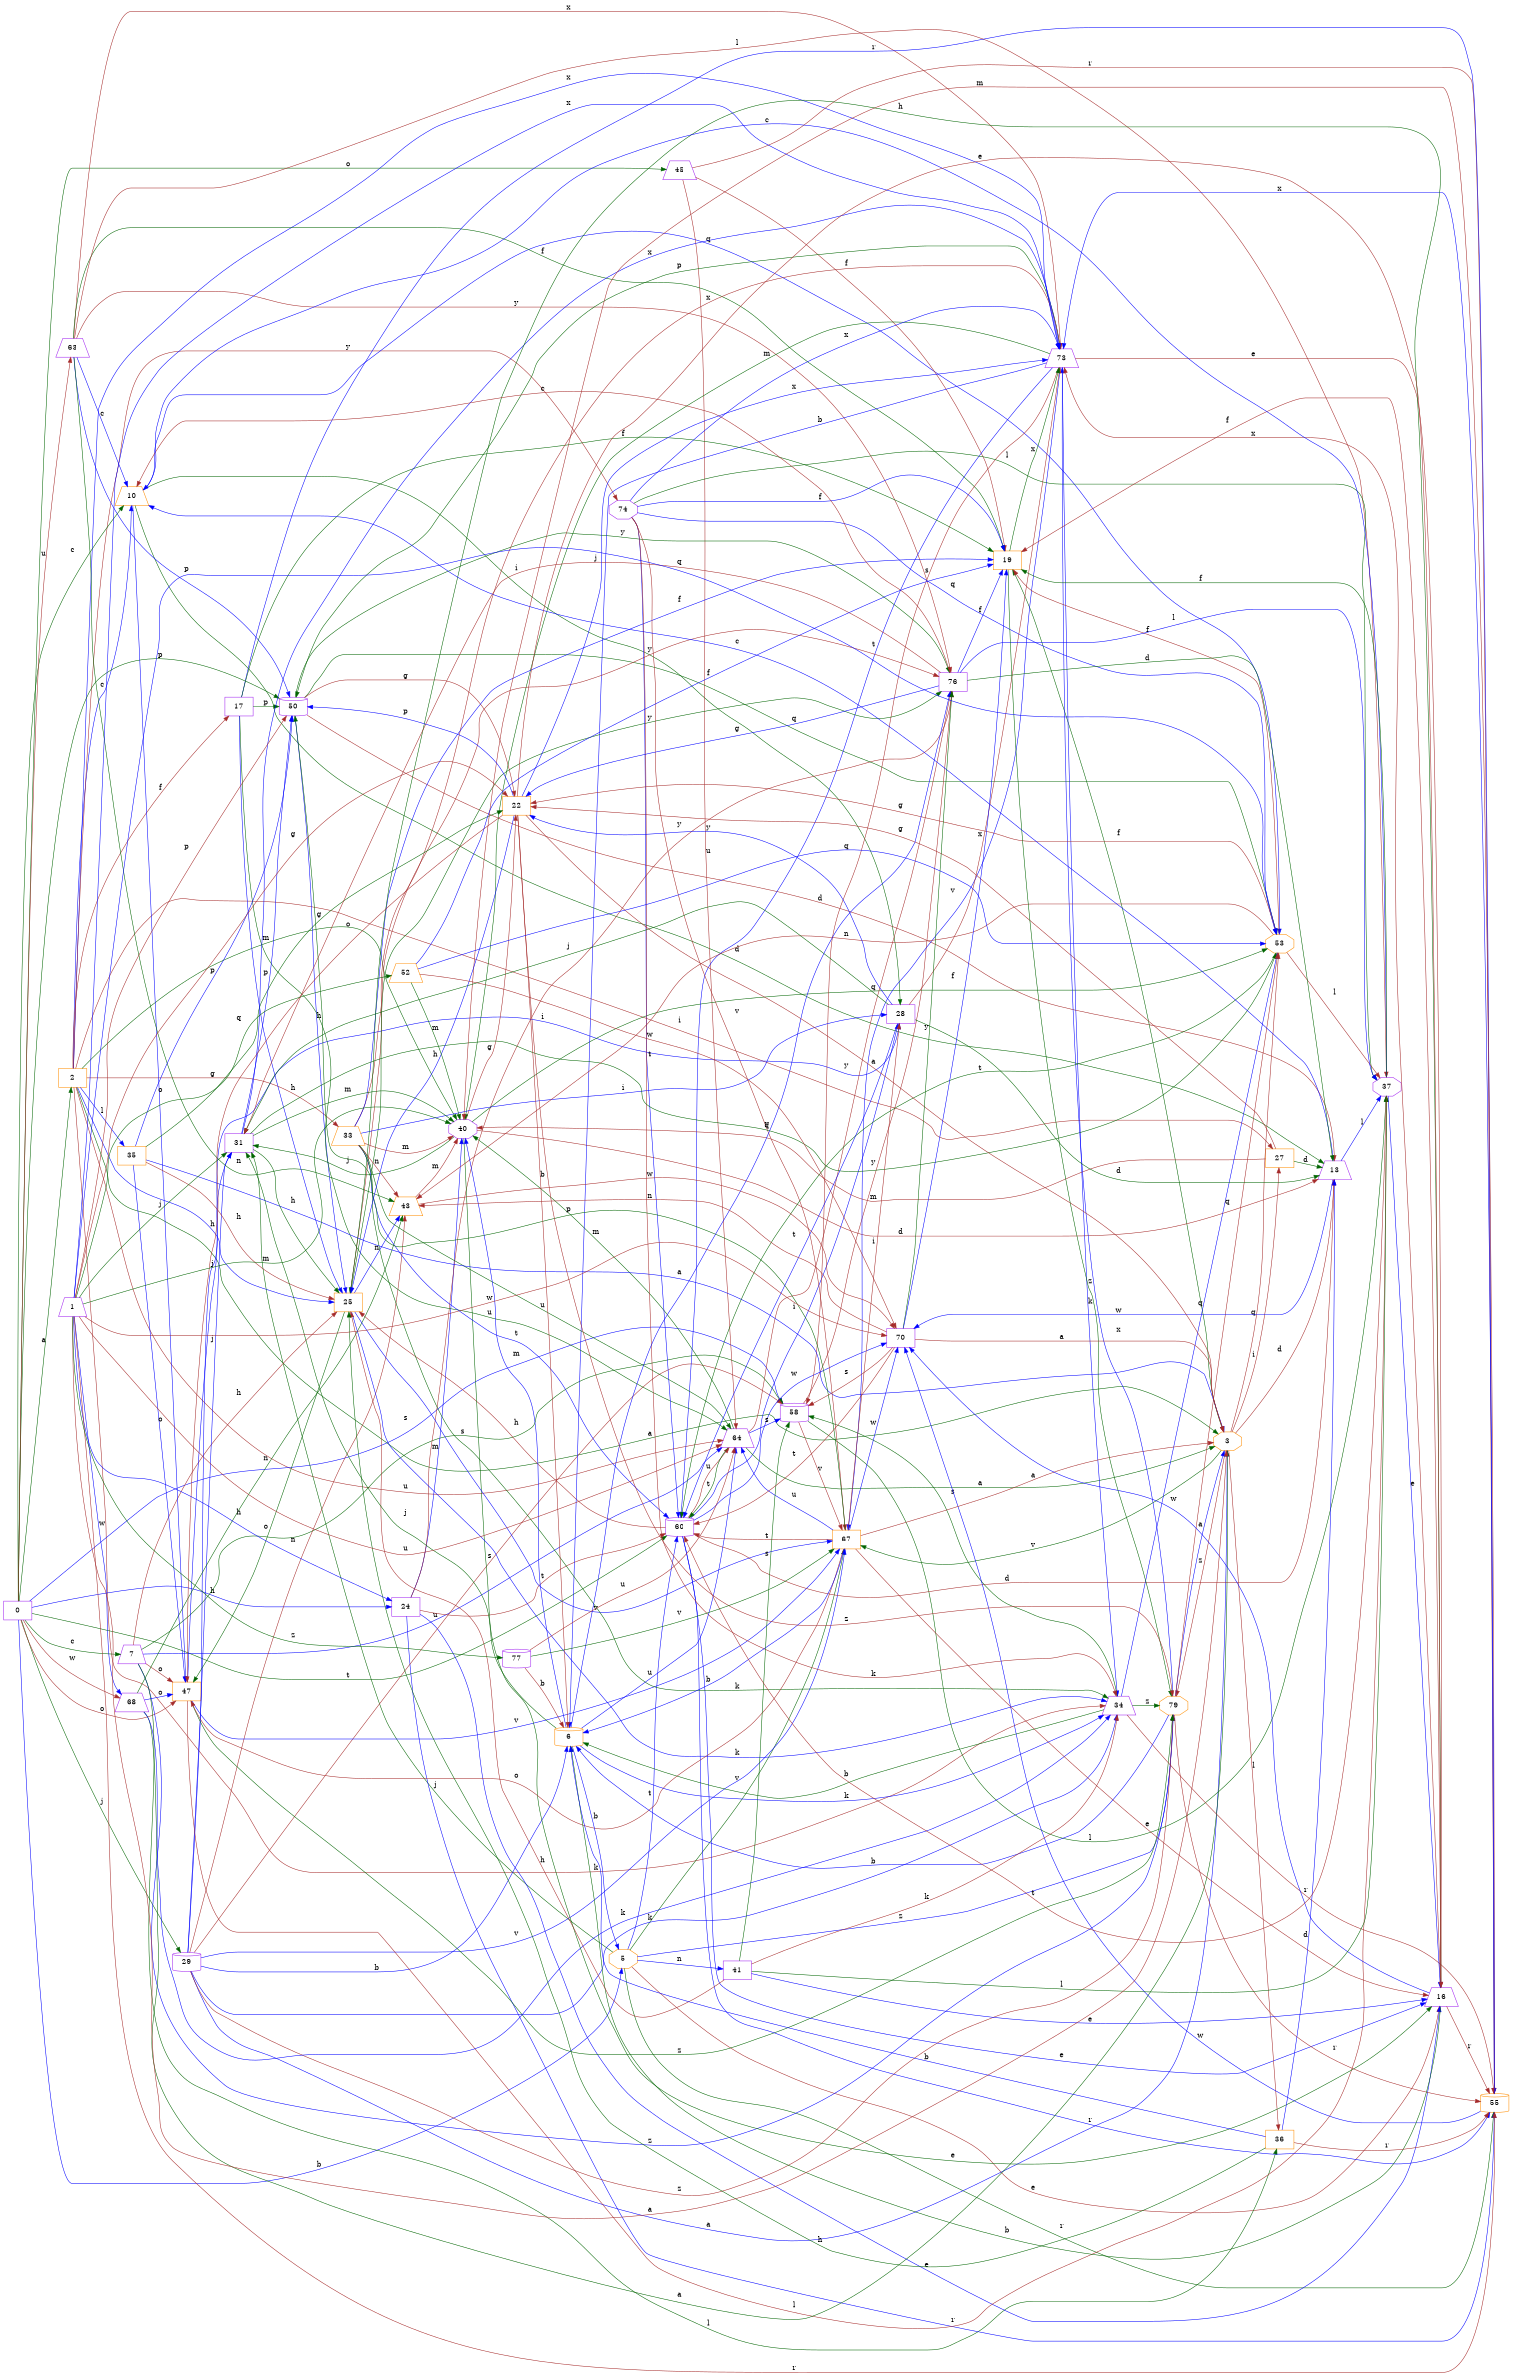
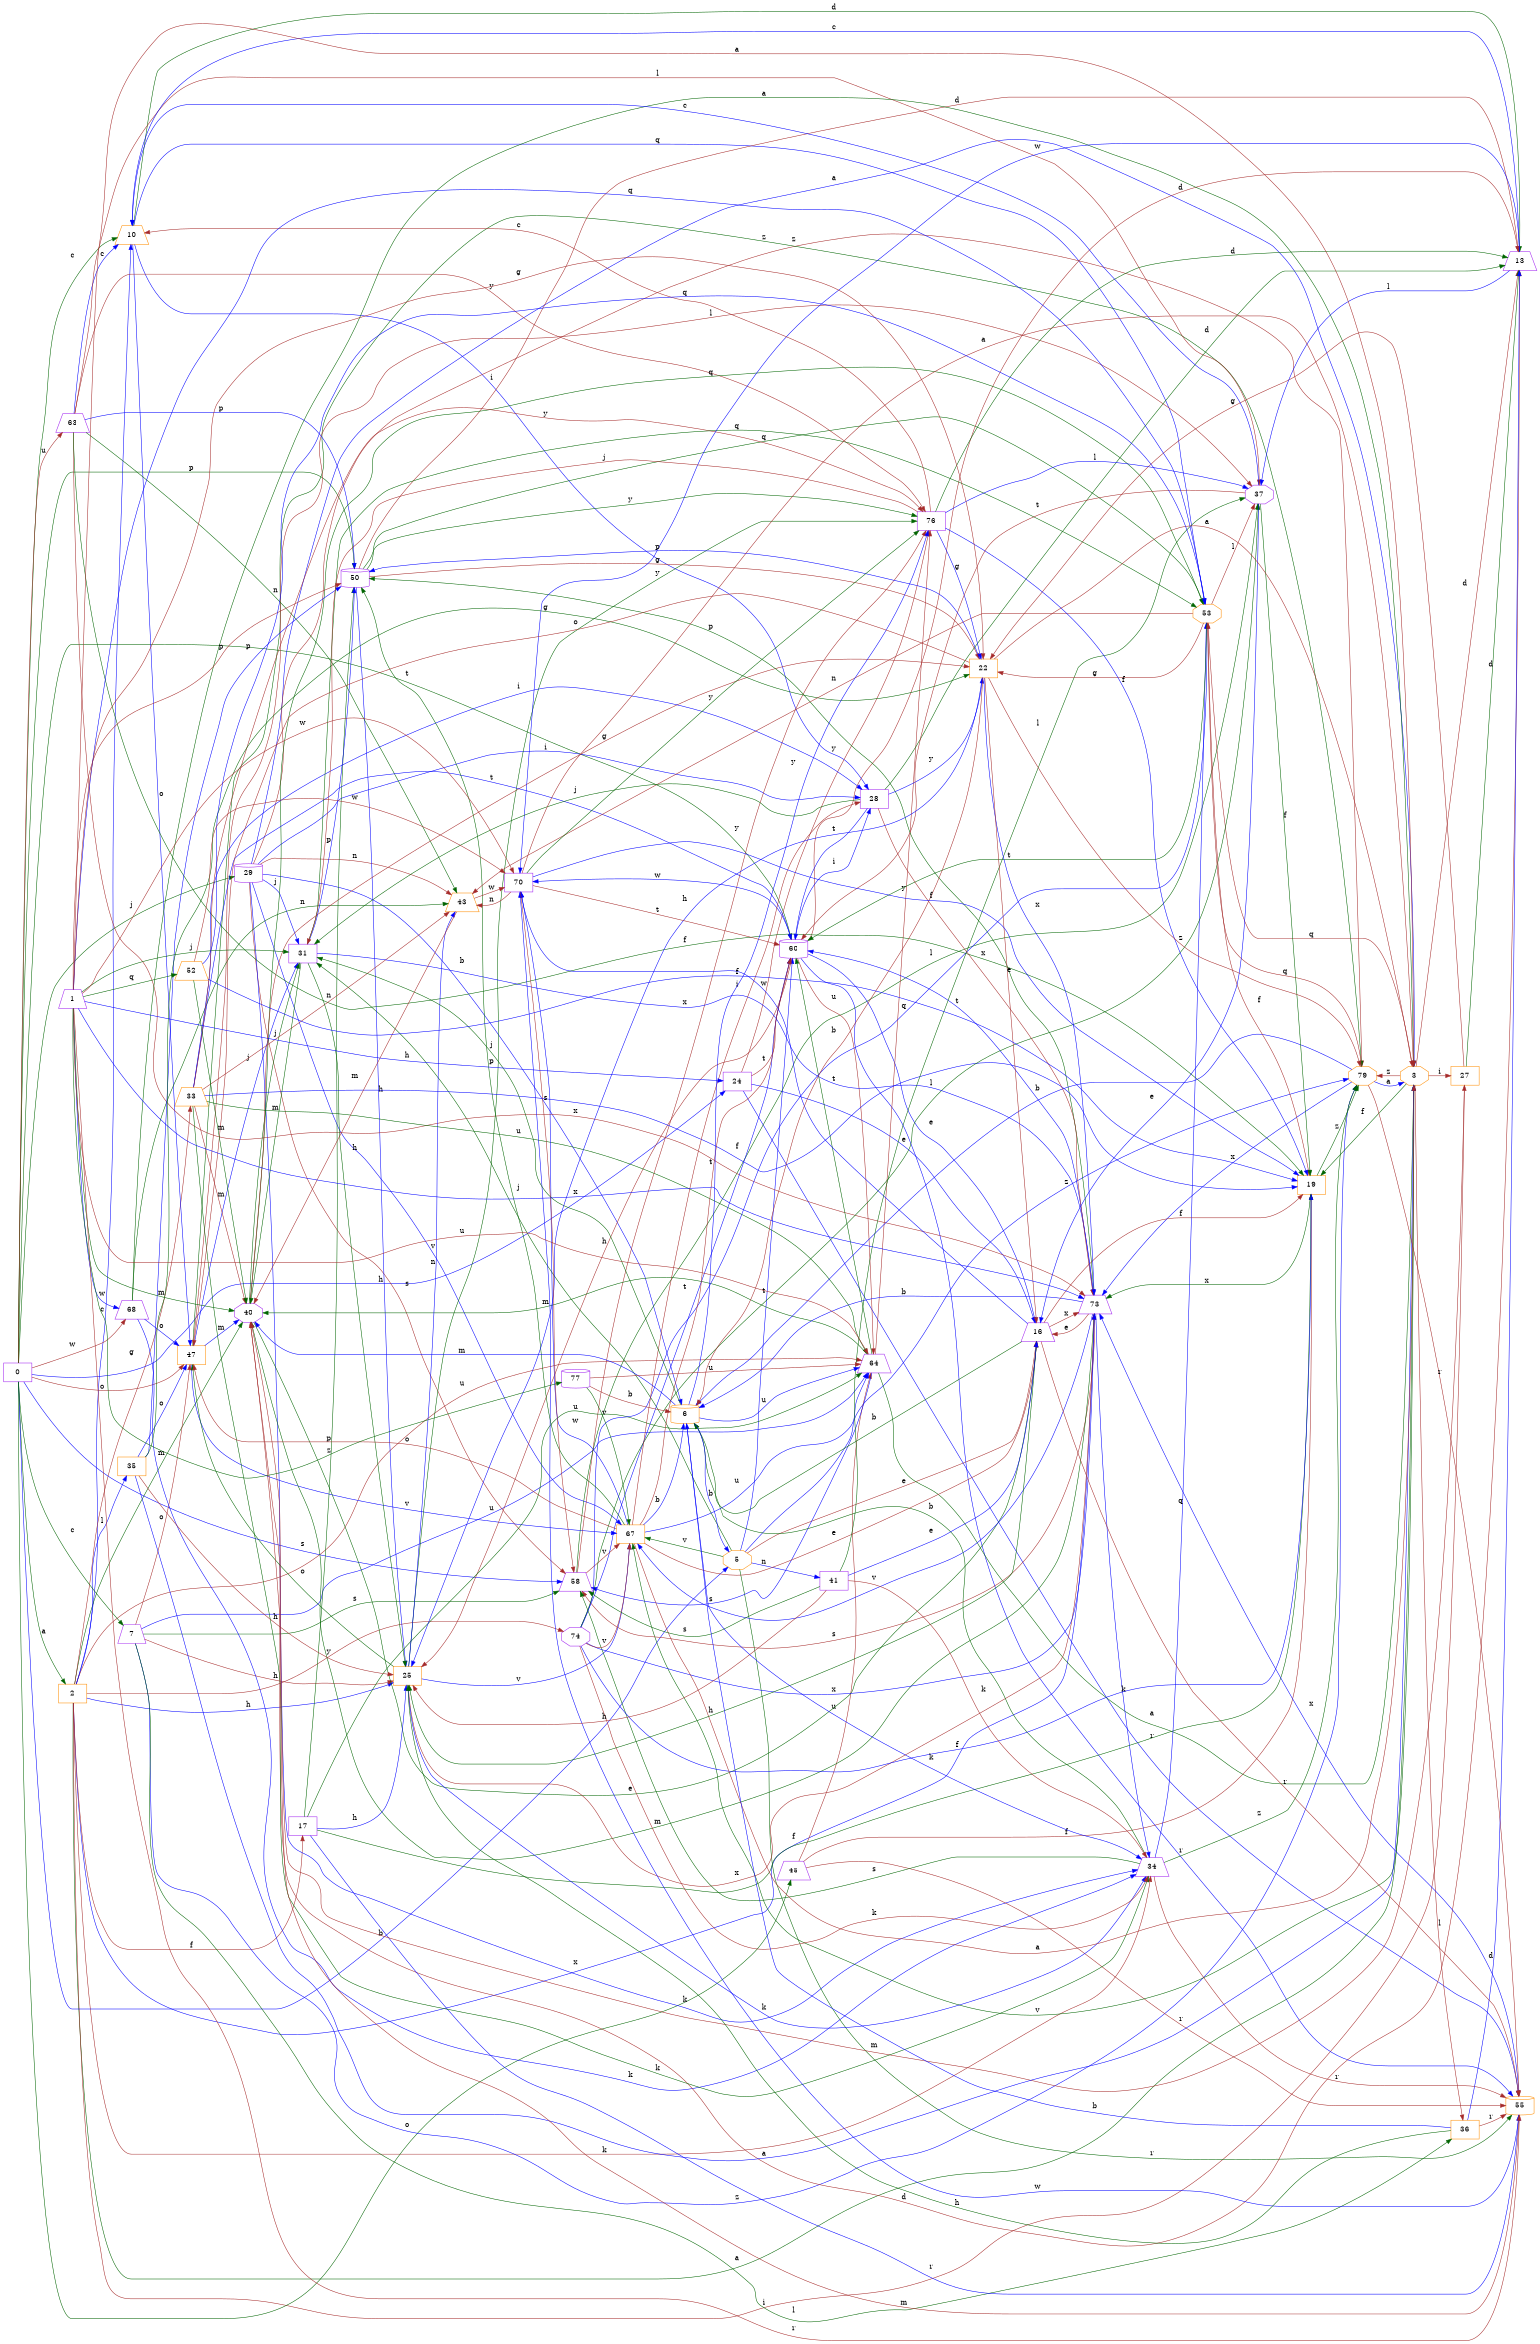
  strict digraph {
    rankdir=LR
    node [color=purple shape=box]
    edge [color=blue]
    2 [color=darkorange]
    0
    5 [color=darkorange shape=octagon]
    7 [shape=trapezium]
    10 [color=darkorange shape=trapezium]
    24
    29 [shape=cylinder]
    45 [shape=trapezium]
    47 [color=darkorange]
    50 [shape=cylinder]
-   58 [shape=cylinder]
+   58 [shape=trapezium]
    60 [shape=cylinder]
    63 [shape=trapezium]
    68 [shape=trapezium]
    3 [color=darkorange shape=octagon]
    40 [shape=octagon]
    64 [shape=trapezium]
    73 [shape=trapezium]
    17
    25 [color=darkorange]
    27 [color=darkorange]
    33 [color=darkorange shape=trapezium]
    34 [shape=trapezium]
    35 [color=darkorange]
    74 [shape=octagon]
    31
    55 [color=darkorange shape=cylinder]
    67 [color=darkorange]
    79 [color=darkorange shape=octagon]
    16 [shape=trapezium]
    41
    36 [color=darkorange]
    53 [color=darkorange shape=octagon]
    13 [shape=trapezium]
    28
    76
    6 [color=darkorange shape=cylinder]
    43 [color=darkorange shape=trapezium]
    19 [color=darkorange]
    37 [shape=octagon]
    22 [color=darkorange]
    70
    1 [shape=trapezium]
    52 [color=darkorange shape=trapezium]
    77 [shape=cylinder]
    2 -> 10 [label=c]
    2 -> 3 [color=darkgreen label=a]
    2 -> 40 [color=darkgreen label=m]
    2 -> 64 [color=brown label=u]
    2 -> 73 [label=x]
    2 -> 17 [color=brown label=f]
    2 -> 25 [label=h]
    2 -> 27 [color=brown label=i]
    2 -> 33 [color=brown label=g]
    2 -> 34 [color=brown label=k]
    2 -> 35 [label=l]
    2 -> 74 [color=brown label=y]
    0 -> 2 [color=darkgreen label=a]
    0 -> 5 [label=b]
    0 -> 7 [color=darkgreen label=c]
    0 -> 10 [color=darkgreen label=c]
    0 -> 24 [label=h]
    0 -> 29 [color=darkgreen label=j]
    0 -> 45 [color=darkgreen label=o]
    0 -> 47 [color=brown label=o]
    0 -> 50 [color=darkgreen label=p]
    0 -> 58 [label=s]
    0 -> 60 [color=darkgreen label=t]
    0 -> 63 [color=brown label=u]
    0 -> 68 [color=brown label=w]
    5 -> 60 [label=t]
    5 -> 31 [color=darkgreen label=j]
    5 -> 55 [color=darkgreen label=r]
    5 -> 67 [color=darkgreen label=v]
    5 -> 79 [label=z]
    5 -> 16 [color=brown label=e]
    5 -> 41 [label=n]
    7 -> 47 [color=brown label=o]
    7 -> 58 [color=darkgreen label=s]
    7 -> 64 [label=u]
    7 -> 25 [color=brown label=h]
    7 -> 79 [label=z]
    7 -> 36 [color=darkgreen label=l]
    10 -> 47 [label=o]
    10 -> 53 [label=q]
    10 -> 13 [color=darkgreen label=d]
-   10 -> 28 [color=darkgreen label=i]
+   10 -> 28 [label=i]
    24 -> 60 [color=brown label=t]
-   24 -> 40 [label=m]
+   47 -> 40 [label=m]
    24 -> 55 [label=r]
    24 -> 16 [label=e]
    24 -> 76 [color=brown label=y]
    29 -> 58 [color=brown label=s]
    29 -> 3 [label=a]
    29 -> 34 [label=k]
    29 -> 31 [label=j]
    29 -> 67 [label=v]
    29 -> 79 [color=brown label=z]
    29 -> 28 [label=i]
    29 -> 6 [label=b]
    29 -> 43 [color=brown label=n]
    45 -> 64 [color=brown label=u]
    45 -> 55 [color=brown label=r]
    45 -> 19 [color=brown label=f]
    47 -> 31 [label=j]
    47 -> 67 [label=v]
    47 -> 79 [color=darkgreen label=z]
    47 -> 37 [color=brown label=l]
    50 -> 25 [label=h]
    50 -> 53 [color=darkgreen label=q]
    50 -> 13 [color=brown label=d]
    50 -> 76 [color=darkgreen label=y]
    50 -> 22 [color=brown label=g]
    58 -> 67 [color=brown label=v]
    58 -> 76 [color=brown label=y]
    58 -> 37 [color=darkgreen label=l]
    60 -> 64 [color=brown label=u]
    60 -> 25 [color=brown label=h]
    60 -> 55 [label=r]
    60 -> 16 [label=e]
    60 -> 13 [color=brown label=d]
    60 -> 28 [label=i]
    60 -> 70 [label=w]
    63 -> 10 [label=c]
    63 -> 50 [label=p]
    63 -> 73 [color=brown label=x]
    63 -> 76 [color=brown label=y]
    63 -> 43 [color=darkgreen label=n]
    63 -> 19 [color=darkgreen label=f]
    63 -> 37 [color=brown label=l]
    68 -> 47 [label=o]
    68 -> 3 [color=darkgreen label=a]
    68 -> 34 [label=k]
    68 -> 43 [color=darkgreen label=n]
    3 -> 27 [color=brown label=i]
    3 -> 67 [color=darkgreen label=v]
    3 -> 79 [color=brown label=z]
    3 -> 36 [color=brown label=l]
    3 -> 53 [color=brown label=q]
    3 -> 13 [color=brown label=d]
    3 -> 19 [color=darkgreen label=f]
    40 -> 31 [color=darkgreen label=j]
    40 -> 16 [color=darkgreen label=e]
    40 -> 53 [color=darkgreen label=q]
    40 -> 13 [color=brown label=d]
    40 -> 22 [color=brown label=g]
    64 -> 58 [label=s]
    64 -> 60 [color=darkgreen label=t]
    64 -> 3 [color=darkgreen label=a]
    64 -> 40 [color=darkgreen label=m]
    64 -> 76 [color=brown label=y]
    73 -> 50 [color=darkgreen label=p]
    73 -> 58 [color=brown label=s]
    73 -> 60 [label=t]
    73 -> 40 [color=darkgreen label=m]
    73 -> 34 [label=k]
    73 -> 67 [label=v]
    73 -> 16 [color=brown label=e]
    73 -> 6 [label=b]
    17 -> 50 [color=darkgreen label=p]
    17 -> 64 [color=darkgreen label=u]
    17 -> 25 [label=h]
    17 -> 55 [label=r]
    17 -> 19 [color=darkgreen label=f]
    25 -> 47 [color=darkgreen label=o]
    25 -> 73 [color=brown label=x]
    25 -> 34 [label=k]
    25 -> 67 [label=v]
    25 -> 76 [color=darkgreen label=y]
    25 -> 43 [label=n]
    27 -> 40 [color=brown label=m]
    27 -> 13 [color=darkgreen label=d]
    27 -> 22 [color=brown label=g]
    33 -> 60 [label=t]
    33 -> 40 [color=brown label=m]
    33 -> 64 [color=darkgreen label=u]
    33 -> 34 [color=darkgreen label=k]
    33 -> 28 [label=i]
    33 -> 76 [color=brown label=y]
    33 -> 43 [color=brown label=n]
    33 -> 19 [label=f]
    34 -> 58 [color=darkgreen label=s]
    34 -> 55 [color=brown label=r]
    34 -> 79 [color=darkgreen label=z]
    34 -> 53 [label=q]
    34 -> 6 [color=darkgreen label=b]
    35 -> 47 [label=o]
    35 -> 50 [label=p]
    35 -> 3 [label=a]
    35 -> 25 [color=brown label=h]
    35 -> 22 [color=darkgreen label=g]
    74 -> 60 [label=t]
    74 -> 73 [label=x]
    74 -> 34 [color=brown label=k]
    74 -> 67 [color=brown label=v]
    74 -> 53 [label=q]
    74 -> 19 [label=f]
    74 -> 37 [color=darkgreen label=l]
    31 -> 50 [label=p]
    31 -> 40 [color=darkgreen label=m]
    31 -> 73 [label=x]
    31 -> 25 [color=darkgreen label=h]
    31 -> 53 [color=darkgreen label=q]
    55 -> 40 [color=brown label=m]
    55 -> 73 [label=x]
    55 -> 70 [label=w]
    67 -> 47 [color=brown label=o]
    67 -> 50 [color=darkgreen label=p]
    67 -> 60 [color=brown label=t]
    67 -> 3 [color=brown label=a]
    67 -> 64 [label=u]
    67 -> 16 [color=brown label=e]
    67 -> 28 [color=brown label=i]
    67 -> 6 [label=b]
    67 -> 70 [label=w]
    79 -> 3 [label=a]
    79 -> 73 [label=x]
    79 -> 55 [color=brown label=r]
    79 -> 53 [color=brown label=q]
    79 -> 6 [label=b]
    16 -> 73 [color=brown label=x]
    16 -> 25 [color=darkgreen label=h]
    16 -> 55 [color=brown label=r]
    16 -> 6 [color=darkgreen label=b]
    16 -> 19 [color=brown label=f]
    16 -> 70 [label=w]
    41 -> 58 [color=darkgreen label=s]
    41 -> 25 [color=brown label=h]
    41 -> 34 [color=brown label=k]
    41 -> 16 [label=e]
    41 -> 37 [color=darkgreen label=l]
    36 -> 25 [color=darkgreen label=h]
    36 -> 55 [color=brown label=r]
    36 -> 13 [label=d]
    36 -> 6 [label=b]
    53 -> 60 [color=darkgreen label=t]
    53 -> 43 [color=brown label=n]
    53 -> 19 [color=brown label=f]
    53 -> 37 [color=brown label=l]
    53 -> 22 [color=brown label=g]
    13 -> 10 [label=c]
    13 -> 37 [label=l]
    13 -> 70 [label=w]
    28 -> 60 [label=t]
    28 -> 73 [color=brown label=x]
    28 -> 31 [color=darkgreen label=j]
    28 -> 13 [color=darkgreen label=d]
    28 -> 22 [label=y]
    76 -> 10 [color=brown label=c]
    76 -> 31 [color=brown label=j]
    76 -> 13 [color=darkgreen label=d]
    76 -> 19 [label=f]
    76 -> 37 [label=l]
    76 -> 22 [label=g]
    6 -> 5 [label=b]
    6 -> 40 [label=m]
    6 -> 64 [label=u]
    6 -> 34 [label=k]
    6 -> 31 [color=darkgreen label=j]
    6 -> 76 [label=y]
    43 -> 40 [color=brown label=m]
    43 -> 70 [color=brown label=w]
    19 -> 73 [color=darkgreen label=x]
    19 -> 79 [color=darkgreen label=z]
    37 -> 10 [label=c]
    37 -> 60 [color=brown label=t]
    37 -> 16 [label=e]
    37 -> 19 [color=darkgreen label=f]
    22 -> 47 [color=brown label=o]
    22 -> 50 [label=p]
    22 -> 3 [color=brown label=a]
    22 -> 73 [label=x]
    22 -> 25 [label=h]
    22 -> 79 [color=brown label=z]
    22 -> 16 [color=brown label=e]
    22 -> 6 [color=brown label=b]
    70 -> 58 [color=brown label=s]
    70 -> 60 [color=brown label=t]
    70 -> 3 [color=brown label=a]
    70 -> 76 [color=darkgreen label=y]
    70 -> 43 [color=brown label=n]
    70 -> 19 [label=f]
    1 -> 24 [label=h]
    1 -> 50 [color=brown label=p]
    1 -> 68 [label=w]
    1 -> 3 [color=brown label=a]
    1 -> 40 [color=darkgreen label=m]
    1 -> 64 [color=brown label=u]
    1 -> 73 [label=x]
    1 -> 31 [color=darkgreen label=j]
    1 -> 55 [color=brown label=r]
    1 -> 53 [label=q]
    1 -> 22 [color=brown label=g]
    1 -> 70 [color=brown label=w]
    1 -> 52 [color=darkgreen label=q]
    1 -> 77 [color=darkgreen label=z]
    52 -> 40 [color=darkgreen label=m]
    52 -> 53 [label=q]
    52 -> 19 [label=f]
    52 -> 70 [color=brown label=w]
    77 -> 64 [color=brown label=u]
    77 -> 67 [color=darkgreen label=v]
    77 -> 6 [color=brown label=b]
  }
